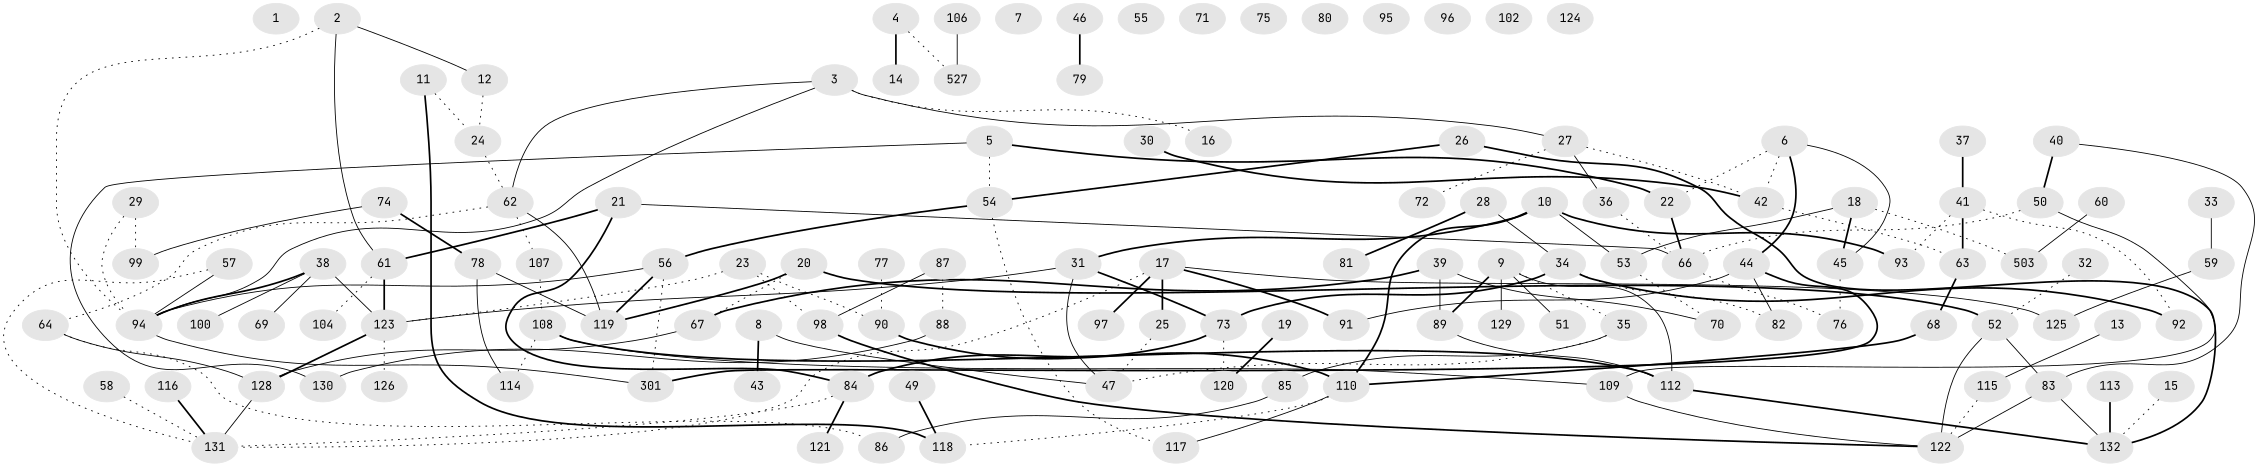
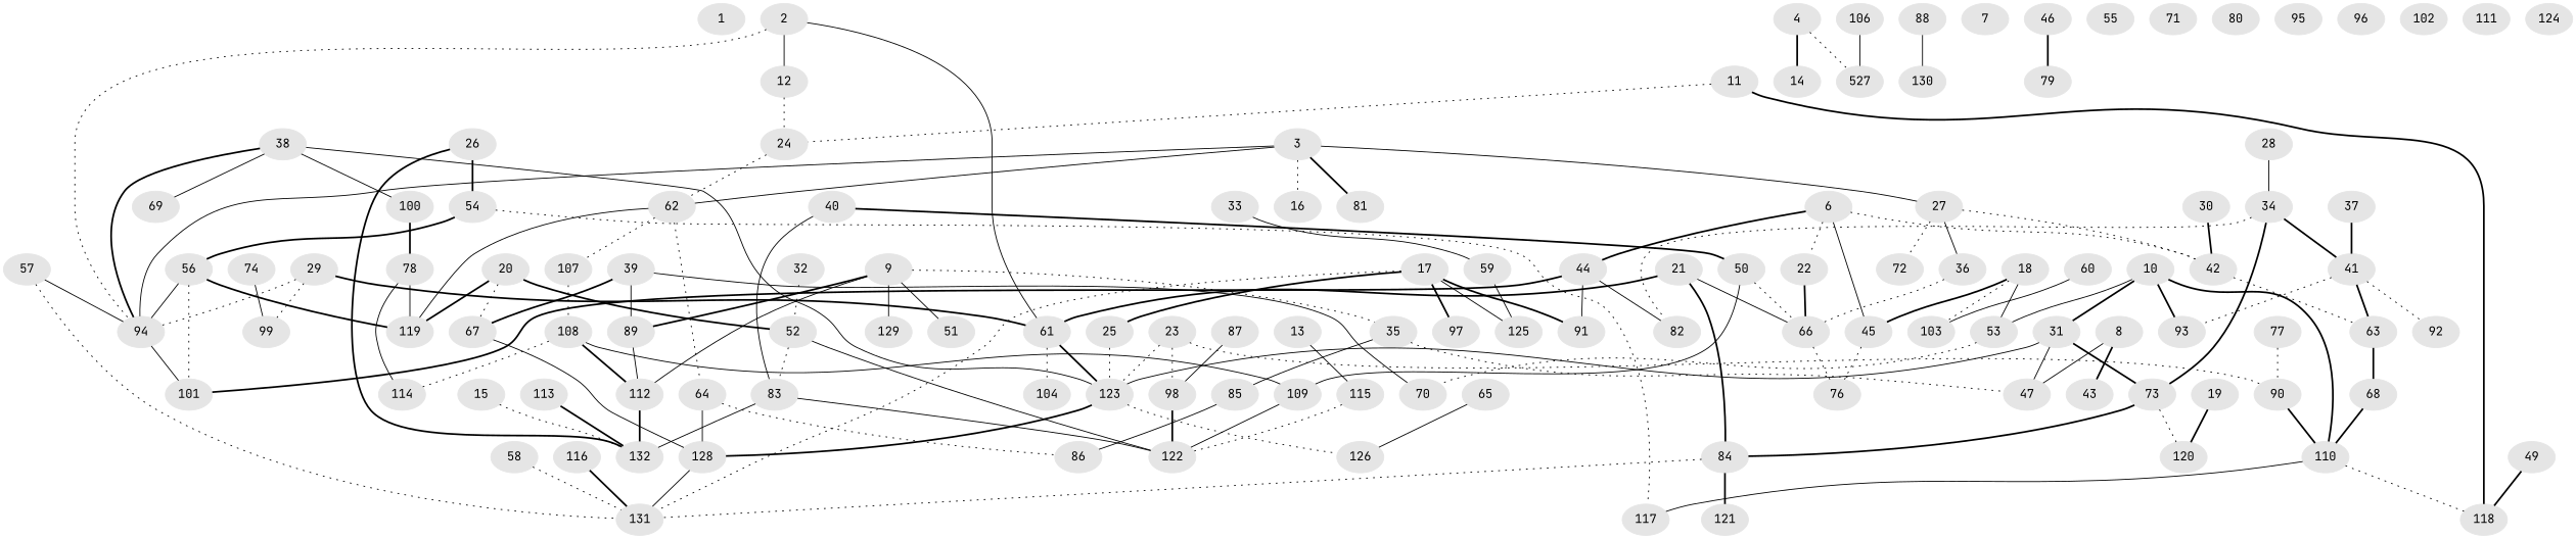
  graph {
    fontname="JetBrains Mono"
    node [color=gray90 fontname="JetBrains Mono" style=filled]
    edge [fontname="JetBrains Mono" style=solid]
    1
    2
    12
    61
    94
    24
    123
    104
-   101 [label=301]
+   101
    3
    16
    27
    62
    81
    42
    36
    72
    119
    64
    107
    4
    14
    n23 [label=527]
-   5
    22
    54
    130
    66
    56
    117
    6
    44
    45
    63
    91
    82
    76
    7
    8
    43
    47
    9
    35
    51
    89
    112
    129
    85
    132
    10
    31
    53
    93
    110
    73
    70
    118
    11
    13
    115
    122
    15
    17
    25
    97
    125
    131
    18
-   103 [label=503]
+   103
    19
    120
    20
    52
    67
    83
    128
    21
    84
    121
    23
    90
    98
    126
    26
    28
    34
    41
    29
    99
    30
    32
    33
    59
    92
    86
    37
    38
    69
    100
    39
    40
    50
    109
    68
    46
    79
    49
    55
    57
    58
    60
    108
+   65
    71
    74
    78
    114
-   75
    77
    80
    87
    88
    95
    96
    102
    106
+   111
    113
    116
    124
    2 -- 12
    2 -- 61
    2 -- 94 [style=dotted]
    12 -- 24 [style=dotted]
    61 -- 123 [style=bold]
    61 -- 104 [style=dotted]
    94 -- 101
    24 -- 62 [style=dotted]
    123 -- 128 [style=bold]
    123 -- 126 [style=dotted]
    3 -- 94
    3 -- 16 [style=dotted]
    3 -- 27
    3 -- 62
-   28 -- 81 [style=bold]
+   3 -- 81 [style=bold]
    27 -- 42 [style=dotted]
    27 -- 36
    27 -- 72 [style=dotted]
    62 -- 119
    62 -- 64 [style=dotted]
    62 -- 107 [style=dotted]
    42 -- 63 [style=dotted]
    36 -- 66 [style=dotted]
    64 -- 128
    64 -- 86 [style=dotted]
    107 -- 108 [style=dotted]
    4 -- 14 [style=bold]
    4 -- n23 [style=dotted]
-   5 -- 22 [style=bold]
-   5 -- 54 [style=dotted]
-   5 -- 130
    22 -- 66 [style=bold]
    54 -- 56 [style=bold]
    54 -- 117 [style=dotted]
    66 -- 76 [style=dotted]
    56 -- 94
    56 -- 101 [style=dotted]
    56 -- 119 [style=bold]
    6 -- 42 [style=dotted]
    6 -- 22 [style=dotted]
    6 -- 44 [style=bold]
    6 -- 45
    44 -- 101 [style=bold]
    44 -- 91
    44 -- 82
    45 -- 76 [style=dotted]
    63 -- 68 [style=bold]
    8 -- 43 [style=bold]
    8 -- 47
    9 -- 35 [style=dotted]
    9 -- 51
    9 -- 89 [style=bold]
    9 -- 112
    9 -- 129
    35 -- 47 [style=dotted]
    35 -- 85
    89 -- 112
    112 -- 132 [style=bold]
    85 -- 86
    10 -- 31 [style=bold]
    10 -- 53
    10 -- 93 [style=bold]
    10 -- 110 [style=bold]
    31 -- 123
    31 -- 47
    31 -- 73 [style=bold]
    53 -- 70 [style=dotted]
    110 -- 117
    110 -- 118 [style=dotted]
    73 -- 120 [style=dotted]
    73 -- 84 [style=bold]
    11 -- 24 [style=dotted]
    11 -- 118 [style=bold]
    13 -- 115
    115 -- 122 [style=dotted]
    15 -- 132 [style=dotted]
    17 -- 91 [style=bold]
    17 -- 25 [style=bold]
    17 -- 97 [style=bold]
    17 -- 125
    17 -- 131 [style=dotted]
-   25 -- 47 [style=dotted]
+   25 -- 123 [style=dotted]
    18 -- 45 [style=bold]
    18 -- 53
    18 -- 103 [style=dotted]
    19 -- 120 [style=bold]
    20 -- 119 [style=bold]
    20 -- 52 [style=bold]
    20 -- 67 [style=dotted]
    52 -- 122
-   52 -- 83
+   52 -- 83 [style=dotted]
    67 -- 128
    83 -- 132
    83 -- 122
    128 -- 131
    21 -- 61 [style=bold]
    21 -- 66
    21 -- 84 [style=bold]
    84 -- 131 [style=dotted]
    84 -- 121 [style=bold]
    23 -- 123 [style=dotted]
    23 -- 90 [style=dotted]
    23 -- 98 [style=dotted]
    90 -- 110 [style=bold]
    98 -- 122 [style=bold]
    26 -- 54 [style=bold]
    26 -- 132 [style=bold]
    28 -- 34
    34 -- 82 [style=dotted]
    34 -- 73 [style=bold]
-   34 -- 92 [style=bold]
+   34 -- 41 [style=bold]
    41 -- 63 [style=bold]
    41 -- 93 [style=dotted]
    41 -- 92 [style=dotted]
+   29 -- 61 [style=bold]
    29 -- 94 [style=dotted]
    29 -- 99 [style=dotted]
    30 -- 42 [style=bold]
    32 -- 52 [style=dotted]
    33 -- 59
    59 -- 125
    37 -- 41 [style=bold]
    38 -- 94 [style=bold]
    38 -- 123
    38 -- 69
    38 -- 100
    39 -- 89
    39 -- 70
    39 -- 67 [style=bold]
    40 -- 83
    40 -- 50 [style=bold]
    50 -- 66 [style=dotted]
    50 -- 109
    109 -- 122
    68 -- 110 [style=bold]
    46 -- 79 [style=bold]
    49 -- 118 [style=bold]
    57 -- 94
    57 -- 131 [style=dotted]
    58 -- 131 [style=dotted]
    60 -- 103
    108 -- 112 [style=bold]
    108 -- 109
    108 -- 114 [style=dotted]
+   65 -- 126
    74 -- 99
-   74 -- 78 [style=bold]
+   100 -- 78 [style=bold]
    78 -- 119
    78 -- 114
    77 -- 90 [style=dotted]
    87 -- 98
-   87 -- 88 [style=dotted]
    88 -- 130
    106 -- n23
    113 -- 132 [style=bold]
    116 -- 131 [style=bold]
  }
